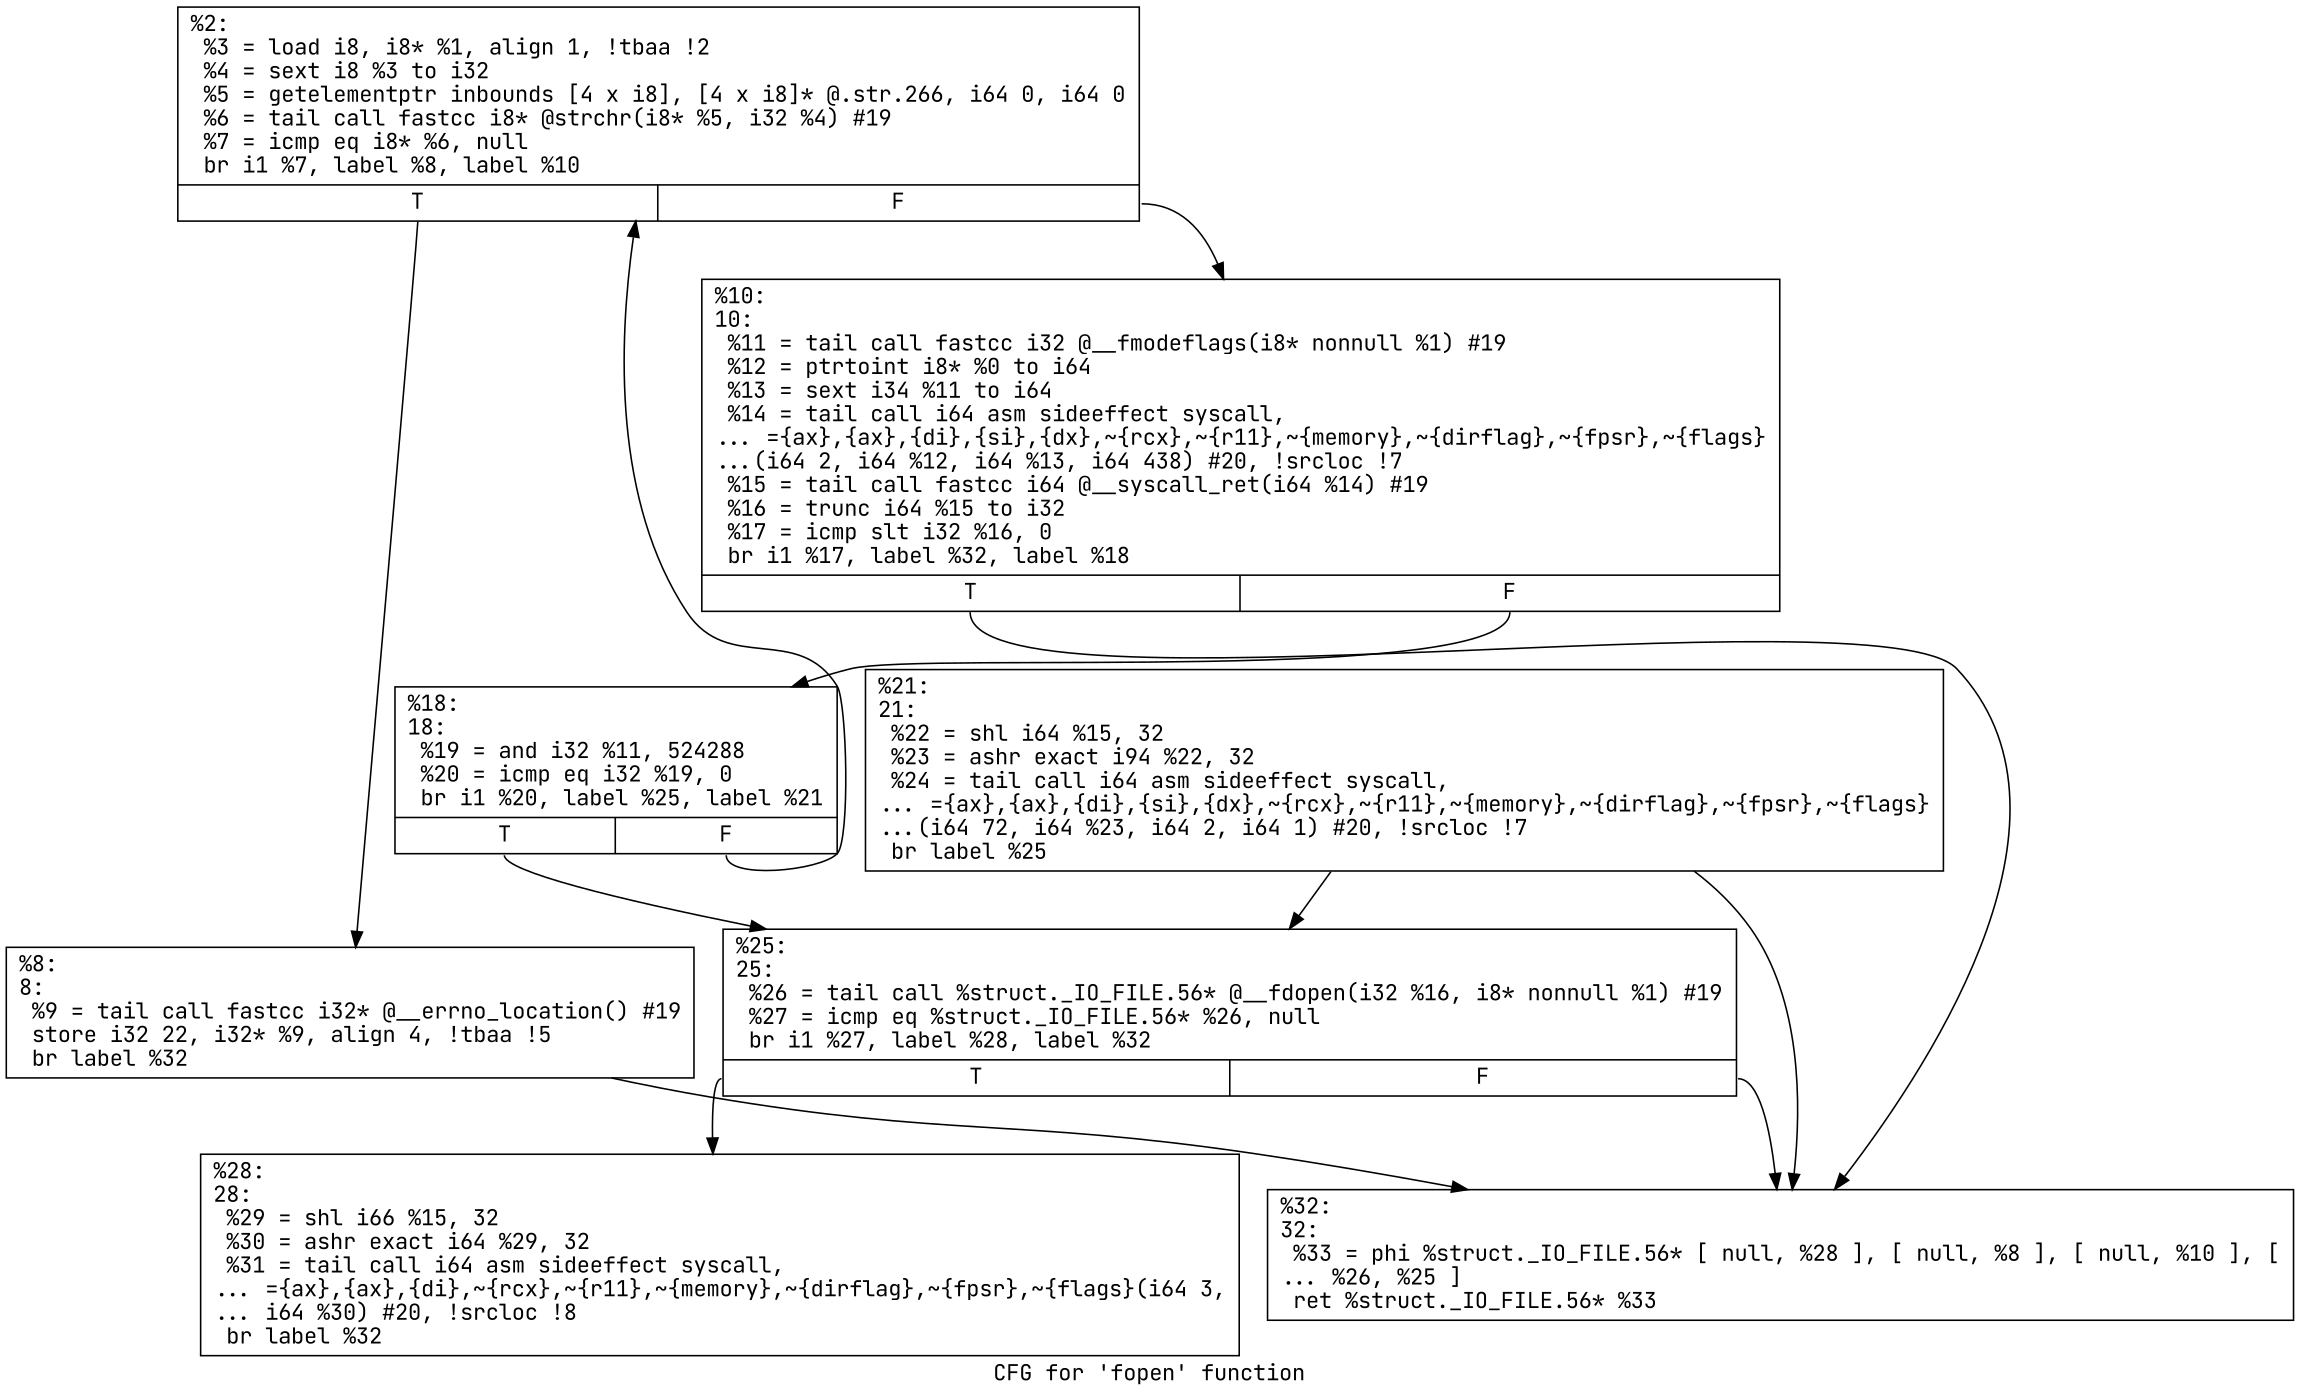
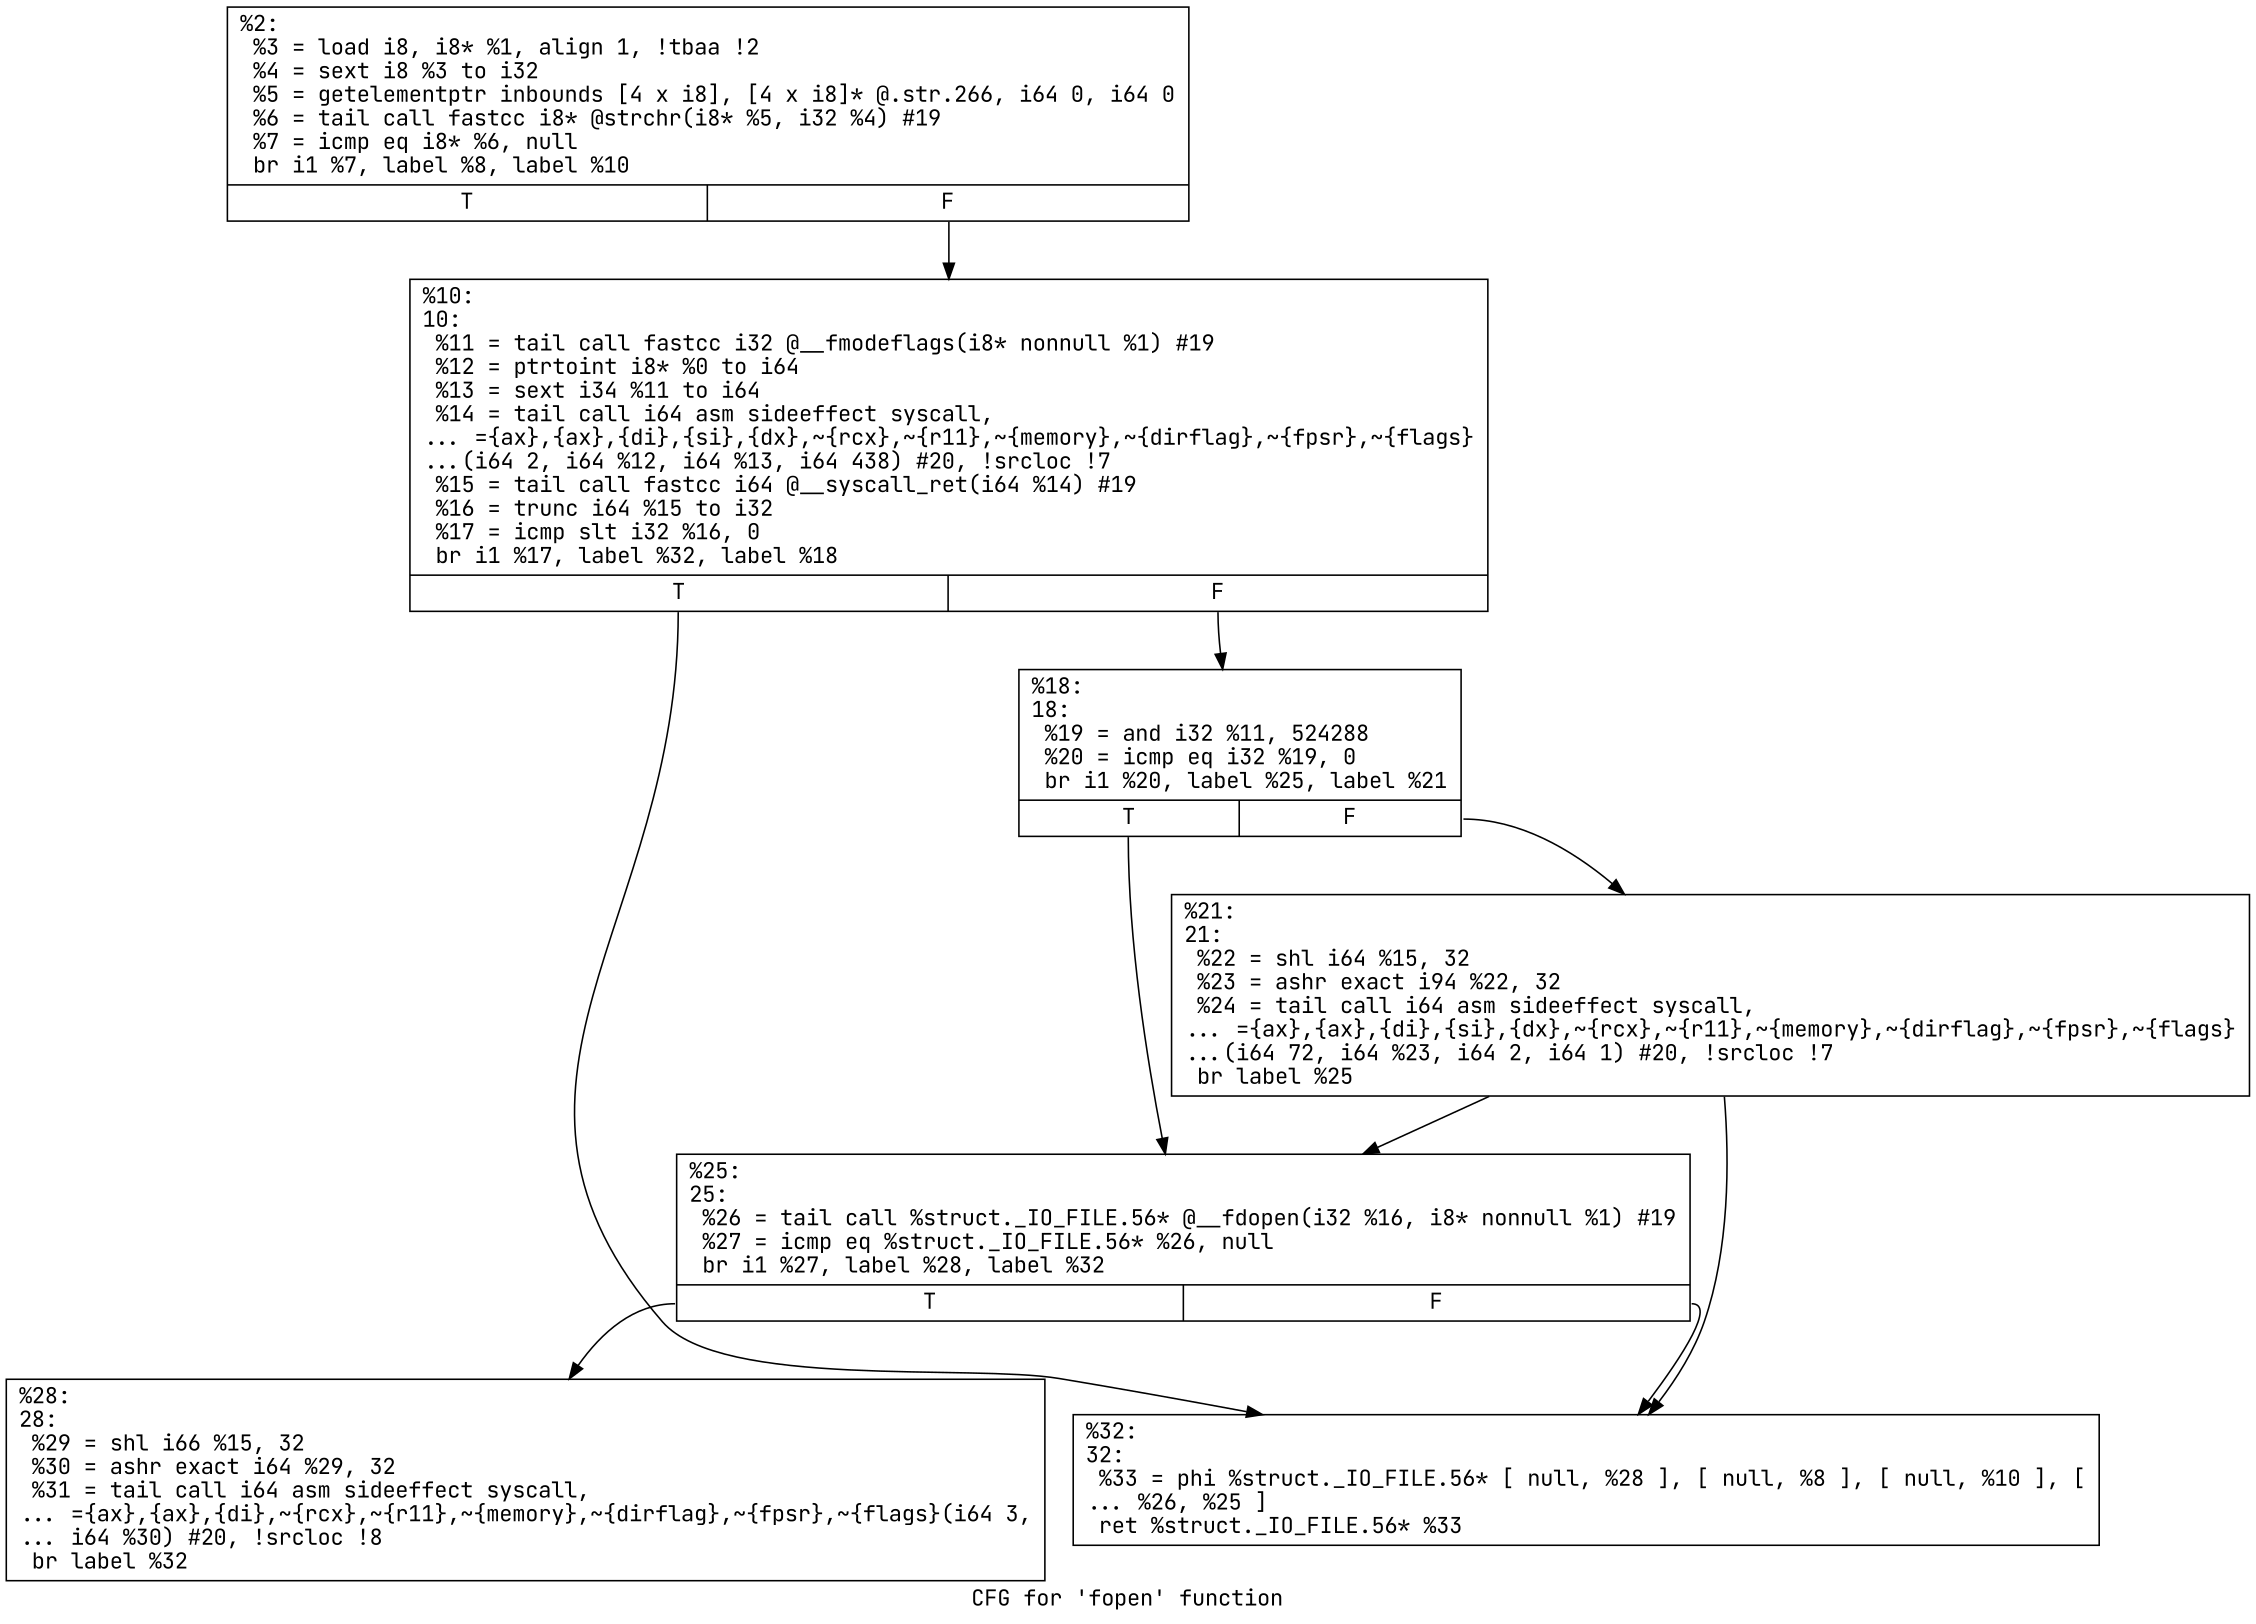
  digraph {
    fontname="JetBrains Mono"
    label="CFG for 'fopen' function"
    node [fontname="JetBrains Mono" shape=record]
    edge [fontname="JetBrains Mono" tailport=s0]
    n1 [label="{%2:\l  %3 = load i8, i8* %1, align 1, !tbaa !2\l  %4 = sext i8 %3 to i32\l  %5 = getelementptr inbounds [4 x i8], [4 x i8]* @.str.266, i64 0, i64 0\l  %6 = tail call fastcc i8* @strchr(i8* %5, i32 %4) #19\l  %7 = icmp eq i8* %6, null\l  br i1 %7, label %8, label %10\l|{<s0>T|<s1>F}}"]
-   n2 [label="{%8:\l8:                                                \l  %9 = tail call fastcc i32* @__errno_location() #19\l  store i32 22, i32* %9, align 4, !tbaa !5\l  br label %32\l}"]
    n3 [label="{%10:\l10:                                               \l  %11 = tail call fastcc i32 @__fmodeflags(i8* nonnull %1) #19\l  %12 = ptrtoint i8* %0 to i64\l  %13 = sext i34 %11 to i64\l  %14 = tail call i64 asm sideeffect syscall,\l... =\{ax\},\{ax\},\{di\},\{si\},\{dx\},~\{rcx\},~\{r11\},~\{memory\},~\{dirflag\},~\{fpsr\},~\{flags\}\l...(i64 2, i64 %12, i64 %13, i64 438) #20, !srcloc !7\l  %15 = tail call fastcc i64 @__syscall_ret(i64 %14) #19\l  %16 = trunc i64 %15 to i32\l  %17 = icmp slt i32 %16, 0\l  br i1 %17, label %32, label %18\l|{<s0>T|<s1>F}}"]
    n4 [label="{%32:\l32:                                               \l  %33 = phi %struct._IO_FILE.56* [ null, %28 ], [ null, %8 ], [ null, %10 ], [\l... %26, %25 ]\l  ret %struct._IO_FILE.56* %33\l}"]
    n5 [label="{%18:\l18:                                               \l  %19 = and i32 %11, 524288\l  %20 = icmp eq i32 %19, 0\l  br i1 %20, label %25, label %21\l|{<s0>T|<s1>F}}"]
    n6 [label="{%25:\l25:                                               \l  %26 = tail call %struct._IO_FILE.56* @__fdopen(i32 %16, i8* nonnull %1) #19\l  %27 = icmp eq %struct._IO_FILE.56* %26, null\l  br i1 %27, label %28, label %32\l|{<s0>T|<s1>F}}"]
    n7 [label="{%21:\l21:                                               \l  %22 = shl i64 %15, 32\l  %23 = ashr exact i94 %22, 32\l  %24 = tail call i64 asm sideeffect syscall,\l... =\{ax\},\{ax\},\{di\},\{si\},\{dx\},~\{rcx\},~\{r11\},~\{memory\},~\{dirflag\},~\{fpsr\},~\{flags\}\l...(i64 72, i64 %23, i64 2, i64 1) #20, !srcloc !7\l  br label %25\l}"]
    n8 [label="{%28:\l28:                                               \l  %29 = shl i66 %15, 32\l  %30 = ashr exact i64 %29, 32\l  %31 = tail call i64 asm sideeffect syscall,\l... =\{ax\},\{ax\},\{di\},~\{rcx\},~\{r11\},~\{memory\},~\{dirflag\},~\{fpsr\},~\{flags\}(i64 3,\l... i64 %30) #20, !srcloc !8\l  br label %32\l}"]
-   n1 -> n2
    n1 -> n3 [tailport=s1]
-   n2 -> n4
    n3 -> n4
    n3 -> n5 [tailport=s1]
    n5 -> n6
-   n5 -> n1 [tailport=s1]
+   n5 -> n7 [tailport=s1]
    n6 -> n4 [tailport=s1]
    n6 -> n8
    n7 -> n4
    n7 -> n6
  }
